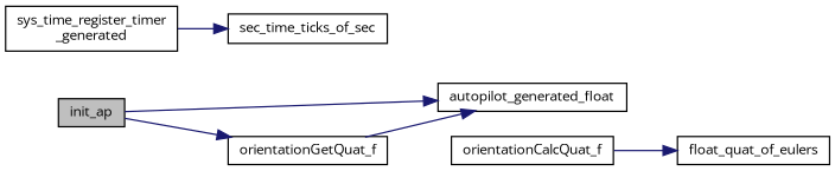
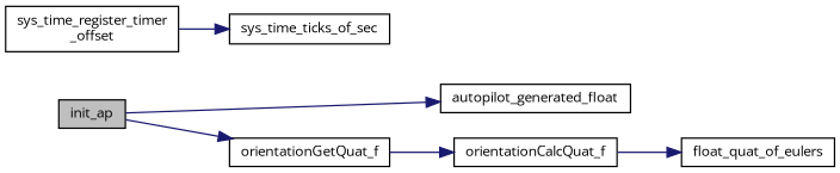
  digraph {
    fontname="Open Sans"
    rankdir=LR
    node [color=black fillcolor=white fontname="Open Sans" fontsize=10 shape=record style=filled]
    edge [color=midnightblue fontname="Open Sans" fontsize=10 labelfontname=FreeSans labelfontsize=10 style=solid]
    n1 [fillcolor=grey75 fontcolor=black height=0.2 label=init_ap width=0.4]
    n2 [height=0.2 label=autopilot_generated_float width=0.4]
    n3 [height=0.2 label=orientationGetQuat_f width=0.4]
    n4 [height=0.2 label=orientationCalcQuat_f width=0.4]
-   n5 [height=0.2 label="sys_time_register_timer\l_generated" width=0.4]
-   n6 [height=0.2 label=sec_time_ticks_of_sec width=0.4]
+   n5 [height=0.2 label="sys_time_register_timer\l_offset" width=0.4]
+   n6 [height=0.2 label=sys_time_ticks_of_sec width=0.4]
    n7 [height=0.2 label=float_quat_of_eulers width=0.4]
    n1 -> n2
    n1 -> n3
-   n3 -> n2
+   n3 -> n4
    n4 -> n7
    n5 -> n6
  }
